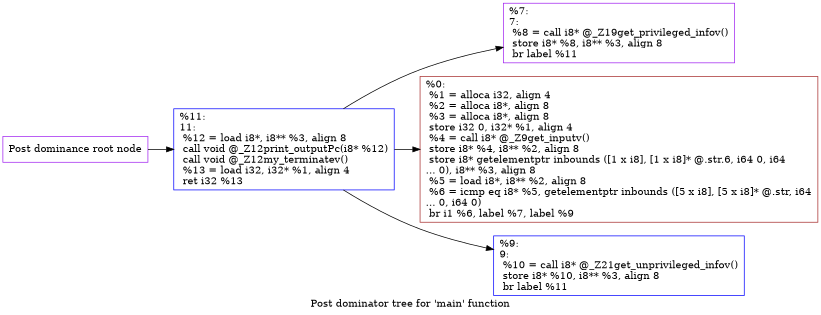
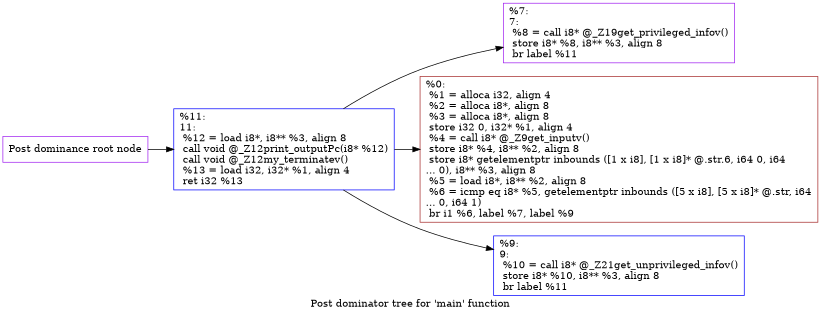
  digraph {
    label="Post dominator tree for 'main' function"
    rankdir=LR
    node [color=purple shape=record]
    n1 [label="{Post dominance root node}"]
    n2 [color=blue label="{%11:\l11:                                               \l  %12 = load i8*, i8** %3, align 8\l  call void @_Z12print_outputPc(i8* %12)\l  call void @_Z12my_terminatev()\l  %13 = load i32, i32* %1, align 4\l  ret i32 %13\l}"]
    n3 [label="{%7:\l7:                                                \l  %8 = call i8* @_Z19get_privileged_infov()\l  store i8* %8, i8** %3, align 8\l  br label %11\l}"]
-   n4 [color=brown label="{%0:\l  %1 = alloca i32, align 4\l  %2 = alloca i8*, align 8\l  %3 = alloca i8*, align 8\l  store i32 0, i32* %1, align 4\l  %4 = call i8* @_Z9get_inputv()\l  store i8* %4, i8** %2, align 8\l  store i8* getelementptr inbounds ([1 x i8], [1 x i8]* @.str.6, i64 0, i64\l... 0), i8** %3, align 8\l  %5 = load i8*, i8** %2, align 8\l  %6 = icmp eq i8* %5, getelementptr inbounds ([5 x i8], [5 x i8]* @.str, i64\l... 0, i64 0)\l  br i1 %6, label %7, label %9\l}"]
+   n4 [color=brown label="{%0:\l  %1 = alloca i32, align 4\l  %2 = alloca i8*, align 8\l  %3 = alloca i8*, align 8\l  store i32 0, i32* %1, align 4\l  %4 = call i8* @_Z9get_inputv()\l  store i8* %4, i8** %2, align 8\l  store i8* getelementptr inbounds ([1 x i8], [1 x i8]* @.str.6, i64 0, i64\l... 0), i8** %3, align 8\l  %5 = load i8*, i8** %2, align 8\l  %6 = icmp eq i8* %5, getelementptr inbounds ([5 x i8], [5 x i8]* @.str, i64\l... 0, i64 1)\l  br i1 %6, label %7, label %9\l}"]
    n5 [color=blue label="{%9:\l9:                                                \l  %10 = call i8* @_Z21get_unprivileged_infov()\l  store i8* %10, i8** %3, align 8\l  br label %11\l}"]
    n1 -> n2
    n2 -> n3
    n2 -> n4
    n2 -> n5
  }
